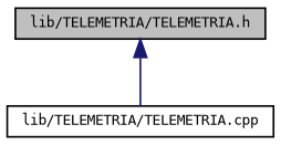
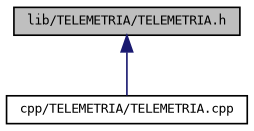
  digraph {
    node [color=black fontname=DejaVuSansMono fontsize=8 shape=record]
    n1 [fillcolor=grey75 fontcolor=black height=0.2 label="lib/TELEMETRIA/TELEMETRIA.h" style=filled width=0.4]
-   n2 [height=0.2 label="lib/TELEMETRIA/TELEMETRIA.cpp" width=0.4]
+   n2 [height=0.2 label="cpp/TELEMETRIA/TELEMETRIA.cpp" width=0.4]
    n1 -> n2 [color=midnightblue dir=back fontname=DejaVuSansMono fontsize=8 labelfontname=DejaVuSansMono labelfontsize=8 style=solid]
  }
